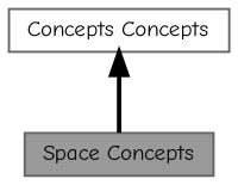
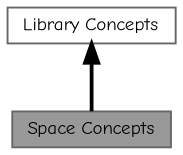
  digraph {
    rankdir=TB
    fontname="Comic Neue"
    node [fontname="Comic Neue" fontsize=10 shape=box style=filled]
-   n1 [color=grey40 fillcolor=white height=0.2 label="Concepts Concepts" width=0.4]
+   n1 [color=grey40 fillcolor=white height=0.2 label="Library Concepts" width=0.4]
    n2 [color=gray40 fillcolor=grey60 fontcolor=black height=0.2 label="Space Concepts" width=0.4]
    n1 -> n2 [dir=back fontname="Comic Neue" fontsize=10 labelfontname=Helvetica labelfontsize=10 shape=plaintext style=bold]
  }
